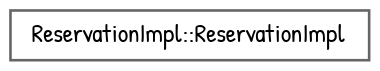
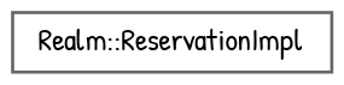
  digraph {
    rankdir=LR
    fontname="Patrick Hand"
-   n1 [color=grey40 fillcolor=white fontname="Patrick Hand" fontsize=10 height=0.2 label="ReservationImpl::ReservationImpl" shape=box style=filled width=0.4]
+   n1 [color=grey40 fillcolor=white fontname="Patrick Hand" fontsize=10 height=0.2 label="Realm::ReservationImpl" shape=box style=filled width=0.4]
  }
